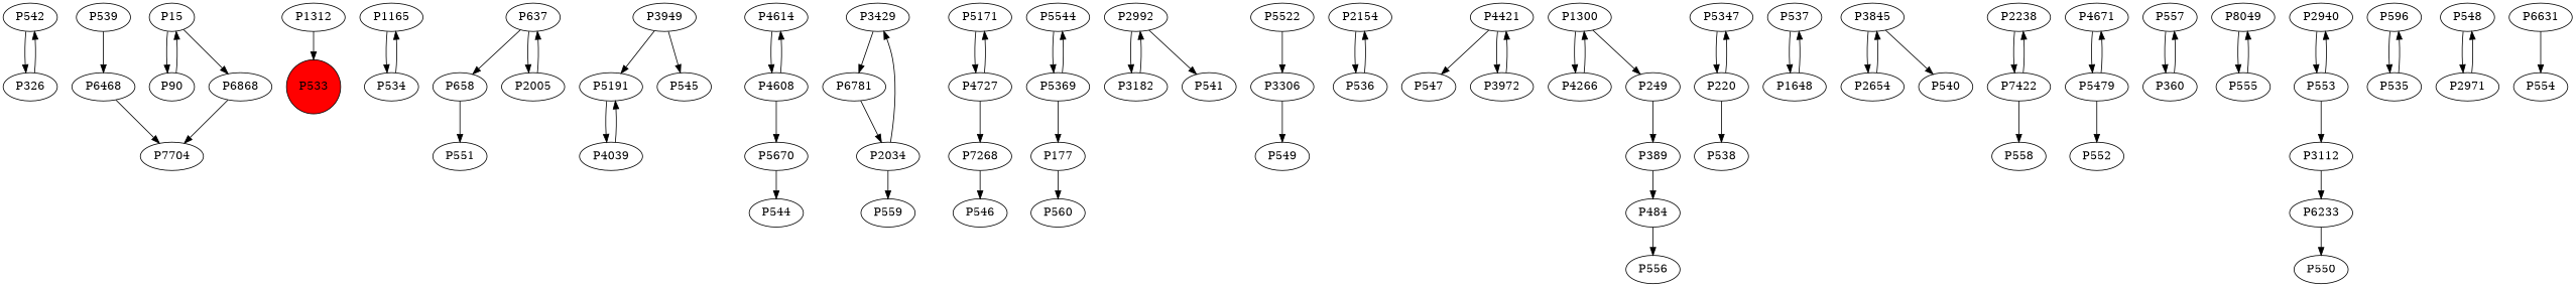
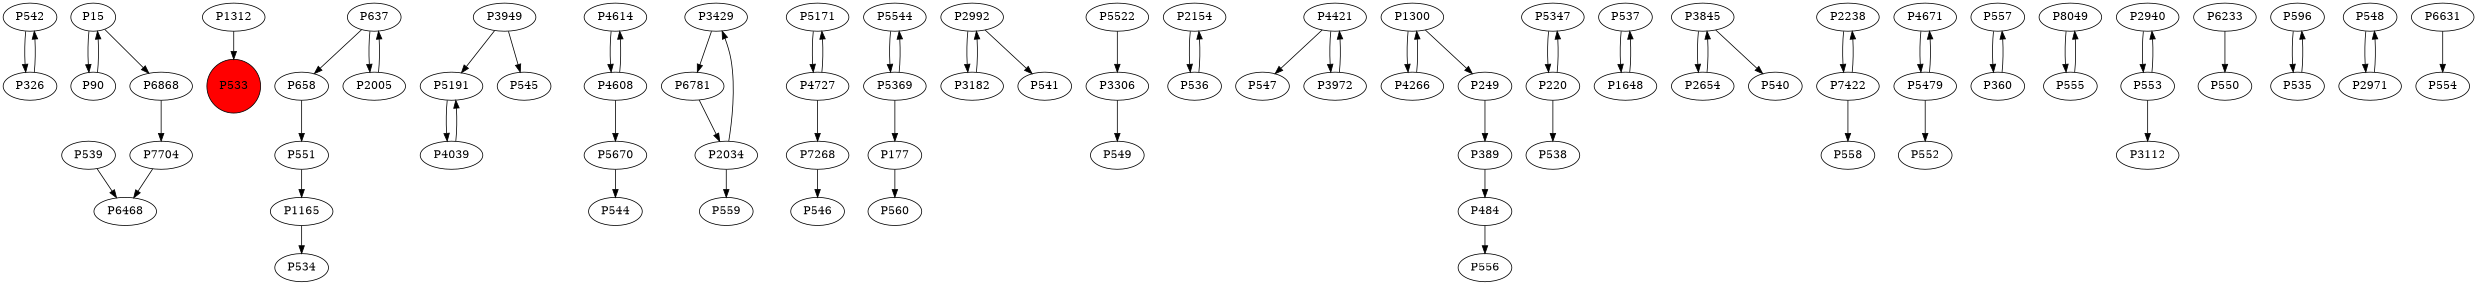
  digraph {
    P542
    P326
    P539
    P6468
    P533 [fillcolor=red shape=circle style=filled]
    P1312
    P1165
    P534
    P637
    P658
    P2005
    P551
    P5191
    P4039
    P3949
    P545
    P4614
    P4608
    P5670
    P544
    P3429
    P6781
    P2034
    P559
    P5171
    P4727
    P7268
    P546
    P5544
    P5369
    P177
    P560
    P2992
    P3182
    P541
    P5522
    P3306
    P549
    P2154
    P536
    P4421
    P547
    P3972
    P249
    P389
    P484
    P556
    P5347
    P220
    P538
    P537
    P1648
    P3845
    P2654
    P540
    P2238
    P7422
    P558
    P4671
    P5479
    P552
    P15
    P90
    P6868
    P7704
    P4266
    P1300
    P557
    P360
    P8049
    P555
    P2940
    P553
    P3112
    P6233
    P550
    P596
    P535
    P548
    P2971
    P6631
    P554
    P542 -> P326
    P326 -> P542
    P539 -> P6468
    P1312 -> P533
    P1165 -> P534
-   P534 -> P1165
+   P551 -> P1165
    P637 -> P658
    P637 -> P2005
    P658 -> P551
    P2005 -> P637
    P5191 -> P4039
    P4039 -> P5191
    P3949 -> P5191
    P3949 -> P545
    P4614 -> P4608
    P4608 -> P4614
    P4608 -> P5670
    P5670 -> P544
    P3429 -> P6781
    P6781 -> P2034
    P2034 -> P3429
    P2034 -> P559
    P5171 -> P4727
    P4727 -> P5171
    P4727 -> P7268
    P7268 -> P546
    P5544 -> P5369
    P5369 -> P5544
    P5369 -> P177
    P177 -> P560
    P2992 -> P3182
    P2992 -> P541
    P3182 -> P2992
    P5522 -> P3306
    P3306 -> P549
    P2154 -> P536
    P536 -> P2154
    P4421 -> P547
    P4421 -> P3972
    P3972 -> P4421
    P249 -> P389
    P389 -> P484
    P484 -> P556
    P5347 -> P220
    P220 -> P5347
    P220 -> P538
    P537 -> P1648
    P1648 -> P537
    P3845 -> P2654
    P3845 -> P540
    P2654 -> P3845
    P2238 -> P7422
    P7422 -> P2238
    P7422 -> P558
    P4671 -> P5479
    P5479 -> P4671
    P5479 -> P552
    P15 -> P90
    P15 -> P6868
    P90 -> P15
    P6868 -> P7704
-   P6468 -> P7704
+   P7704 -> P6468
    P4266 -> P1300
    P1300 -> P249
    P1300 -> P4266
    P557 -> P360
    P360 -> P557
    P8049 -> P555
    P555 -> P8049
    P2940 -> P553
    P553 -> P2940
    P553 -> P3112
-   P3112 -> P6233
    P6233 -> P550
    P596 -> P535
    P535 -> P596
    P548 -> P2971
    P2971 -> P548
    P6631 -> P554
  }
